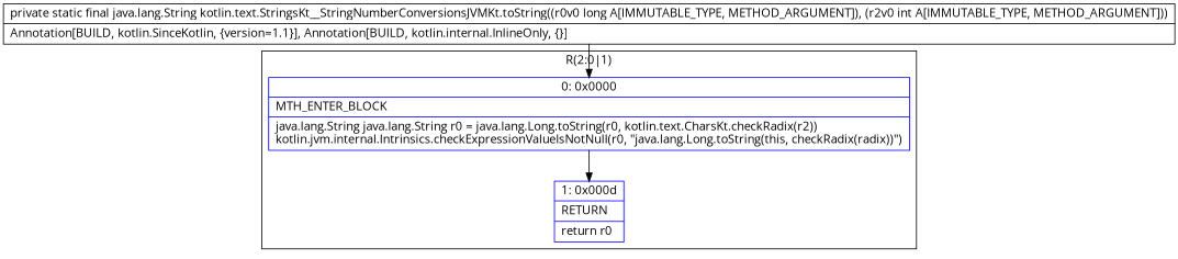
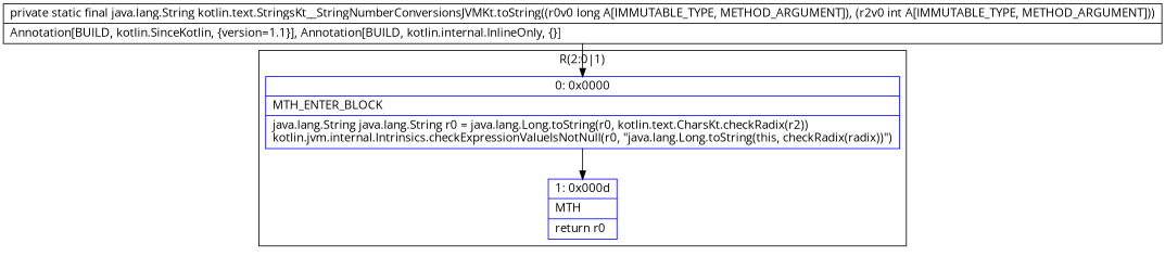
  digraph {
    fontname="Open Sans"
    node [color=blue shape=record fontname="Open Sans"]
    edge [fontname="Open Sans"]
    n1 [label="{0\:\ 0x0000|MTH_ENTER_BLOCK\l|java.lang.String java.lang.String r0 = java.lang.Long.toString(r0, kotlin.text.CharsKt.checkRadix(r2))\lkotlin.jvm.internal.Intrinsics.checkExpressionValueIsNotNull(r0, \"java.lang.Long.toString(this, checkRadix(radix))\")\l}"]
-   n2 [label="{1\:\ 0x000d|RETURN\l|return r0\l}"]
+   n2 [label="{1\:\ 0x000d|MTH\l|return r0\l}"]
    n3 [label="{private static final java.lang.String kotlin.text.StringsKt__StringNumberConversionsJVMKt.toString((r0v0 long A[IMMUTABLE_TYPE, METHOD_ARGUMENT]), (r2v0 int A[IMMUTABLE_TYPE, METHOD_ARGUMENT]))  | Annotation[BUILD, kotlin.SinceKotlin, \{version=1.1\}], Annotation[BUILD, kotlin.internal.InlineOnly, \{\}]\l}" color=""]
    subgraph cluster_1 {
      label="R(2:0|1)"
      n1
      n2
    }
    n1 -> n2
    n3 -> n1
  }
